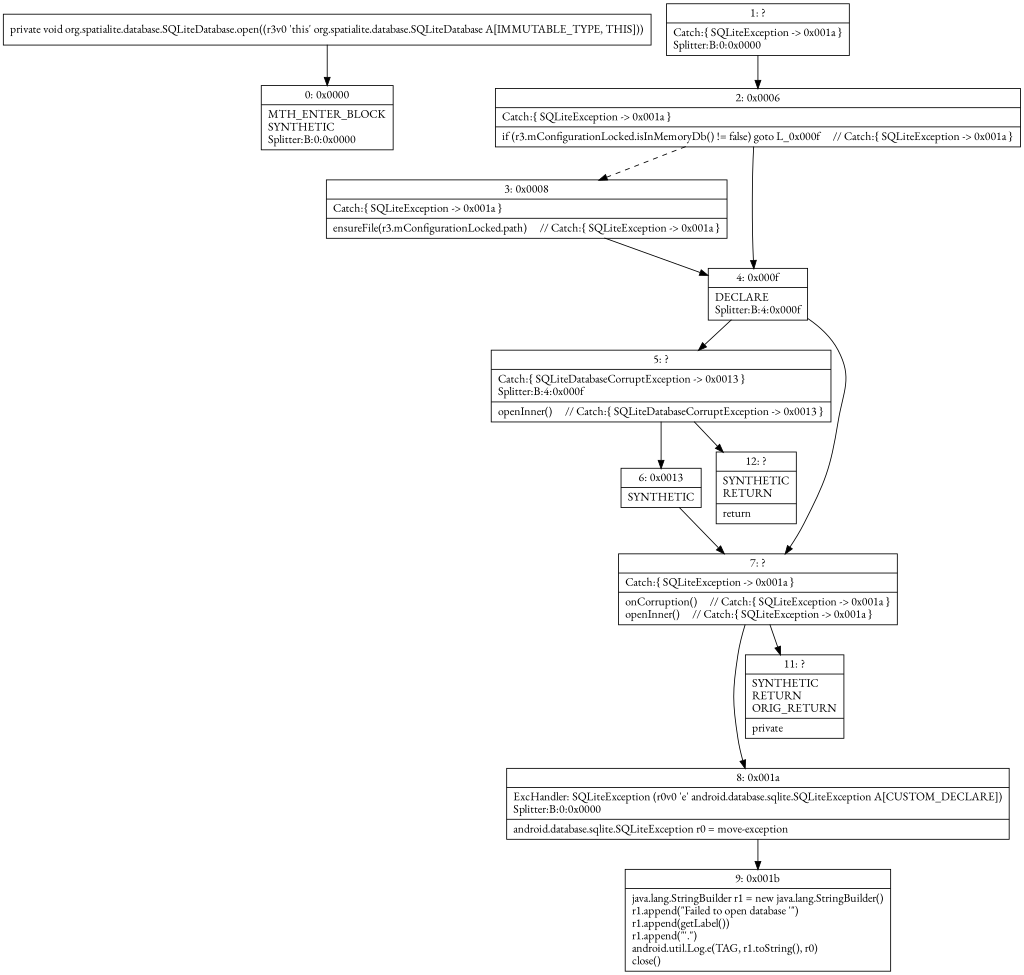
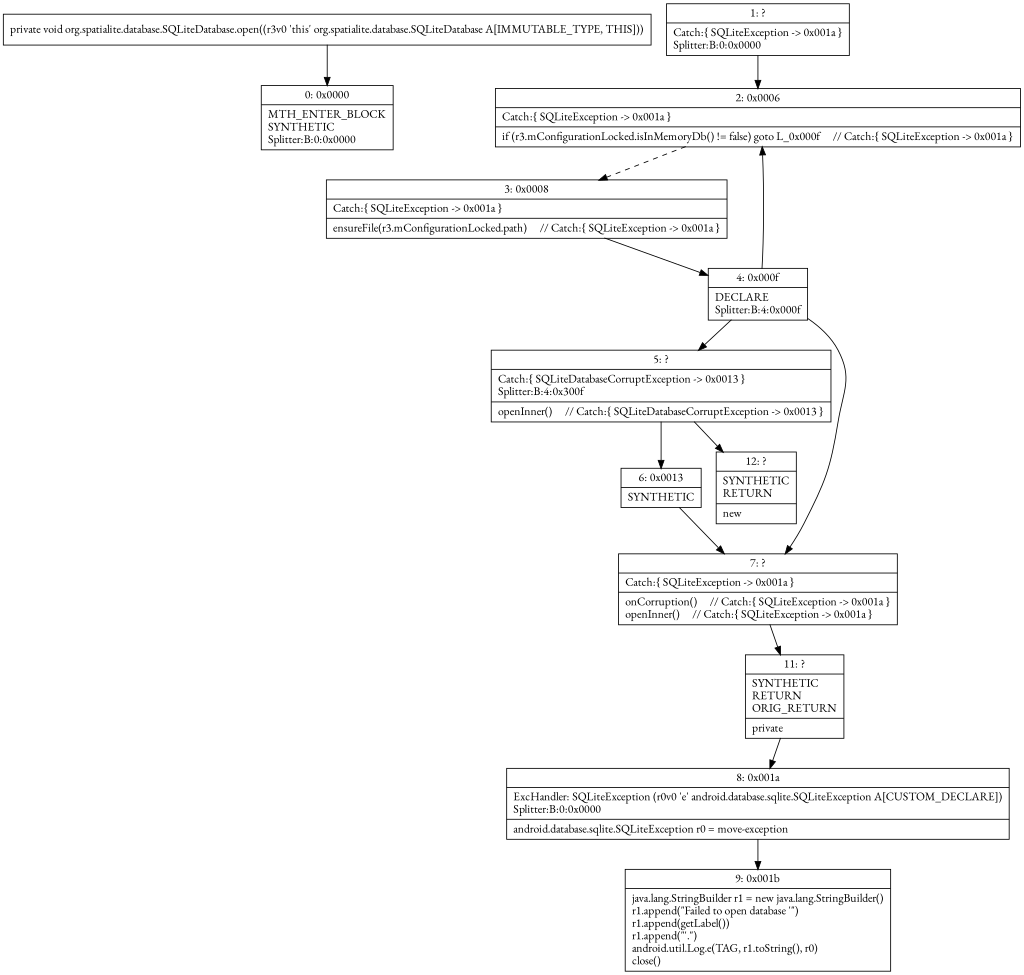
  digraph {
    fontname="EB Garamond"
    node [fontname="EB Garamond" shape=record]
    edge [fontname="EB Garamond"]
    n1 [label="{0\:\ 0x0000|MTH_ENTER_BLOCK\lSYNTHETIC\lSplitter:B:0:0x0000\l}"]
    n2 [label="{1\:\ ?|Catch:\{ SQLiteException \-\> 0x001a \}\lSplitter:B:0:0x0000\l}"]
    n3 [label="{2\:\ 0x0006|Catch:\{ SQLiteException \-\> 0x001a \}\l|if (r3.mConfigurationLocked.isInMemoryDb() != false) goto L_0x000f     \/\/ Catch:\{ SQLiteException \-\> 0x001a \}\l}"]
    n4 [label="{8\:\ 0x001a|ExcHandler: SQLiteException (r0v0 'e' android.database.sqlite.SQLiteException A[CUSTOM_DECLARE])\lSplitter:B:0:0x0000\l|android.database.sqlite.SQLiteException r0 = move\-exception\l}"]
    n5 [label="{9\:\ 0x001b|java.lang.StringBuilder r1 = new java.lang.StringBuilder()\lr1.append(\"Failed to open database '\")\lr1.append(getLabel())\lr1.append(\"'.\")\landroid.util.Log.e(TAG, r1.toString(), r0)\lclose()\l}"]
    n6 [label="{3\:\ 0x0008|Catch:\{ SQLiteException \-\> 0x001a \}\l|ensureFile(r3.mConfigurationLocked.path)     \/\/ Catch:\{ SQLiteException \-\> 0x001a \}\l}"]
    n7 [label="{4\:\ 0x000f|DECLARE\lSplitter:B:4:0x000f\l}"]
-   n8 [label="{5\:\ ?|Catch:\{ SQLiteDatabaseCorruptException \-\> 0x0013 \}\lSplitter:B:4:0x000f\l|openInner()     \/\/ Catch:\{ SQLiteDatabaseCorruptException \-\> 0x0013 \}\l}"]
+   n8 [label="{5\:\ ?|Catch:\{ SQLiteDatabaseCorruptException \-\> 0x0013 \}\lSplitter:B:4:0x300f\l|openInner()     \/\/ Catch:\{ SQLiteDatabaseCorruptException \-\> 0x0013 \}\l}"]
    n9 [label="{7\:\ ?|Catch:\{ SQLiteException \-\> 0x001a \}\l|onCorruption()     \/\/ Catch:\{ SQLiteException \-\> 0x001a \}\lopenInner()     \/\/ Catch:\{ SQLiteException \-\> 0x001a \}\l}"]
    n10 [label="{6\:\ 0x0013|SYNTHETIC\l}"]
-   n11 [label="{12\:\ ?|SYNTHETIC\lRETURN\l|return\l}"]
+   n11 [label="{12\:\ ?|SYNTHETIC\lRETURN\l|new\l}"]
    n12 [label="{11\:\ ?|SYNTHETIC\lRETURN\lORIG_RETURN\l|private\l}"]
    n13 [label="{private void org.spatialite.database.SQLiteDatabase.open((r3v0 'this' org.spatialite.database.SQLiteDatabase A[IMMUTABLE_TYPE, THIS])) }"]
    n2 -> n3
    n3 -> n6 [style=dashed]
-   n3 -> n7
+   n7 -> n3
    n4 -> n5
    n6 -> n7
    n7 -> n8
    n7 -> n9
    n8 -> n10
    n8 -> n11
-   n9 -> n4
+   n12 -> n4
    n9 -> n12
    n10 -> n9
    n13 -> n1
  }
